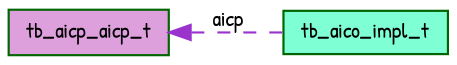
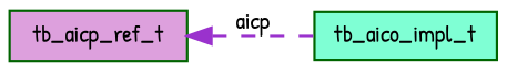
  digraph {
    rankdir=LR
    fontname="Patrick Hand"
    node [color=darkgreen fontname="Patrick Hand" fontsize=10 shape=record style=filled]
    n1 [fillcolor=aquamarine fontcolor=black height=0.2 label=tb_aico_impl_t width=0.4]
-   n2 [fillcolor=plum height=0.2 label=tb_aicp_aicp_t width=0.4]
+   n2 [fillcolor=plum height=0.2 label=tb_aicp_ref_t width=0.4]
    n2 -> n1 [color=darkorchid3 dir=back fontname="Patrick Hand" fontsize=10 label=" aicp" labelfontname=CourierNew labelfontsize=10 style=dashed]
  }
